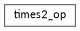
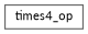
  digraph {
    rankdir=LR
    fontname=Lato
-   n1 [color=grey40 fillcolor=white fontname=Lato fontsize=10 height=0.2 label=times2_op shape=box style=filled width=0.4]
+   n1 [color=grey40 fillcolor=white fontname=Lato fontsize=10 height=0.2 label=times4_op shape=box style=filled width=0.4]
  }
